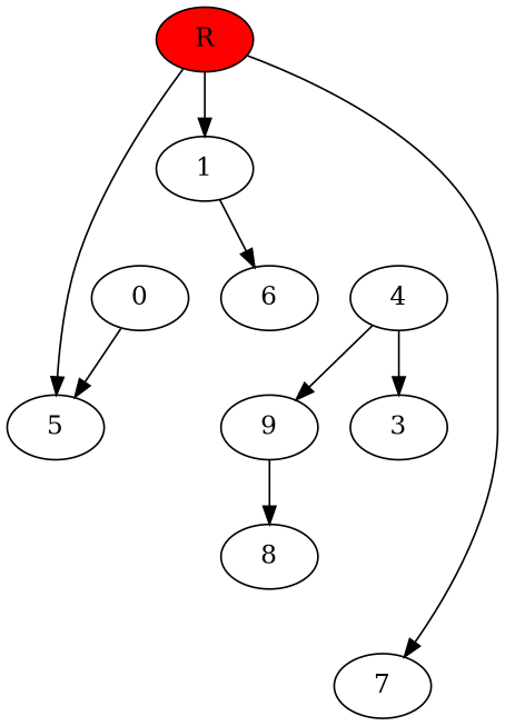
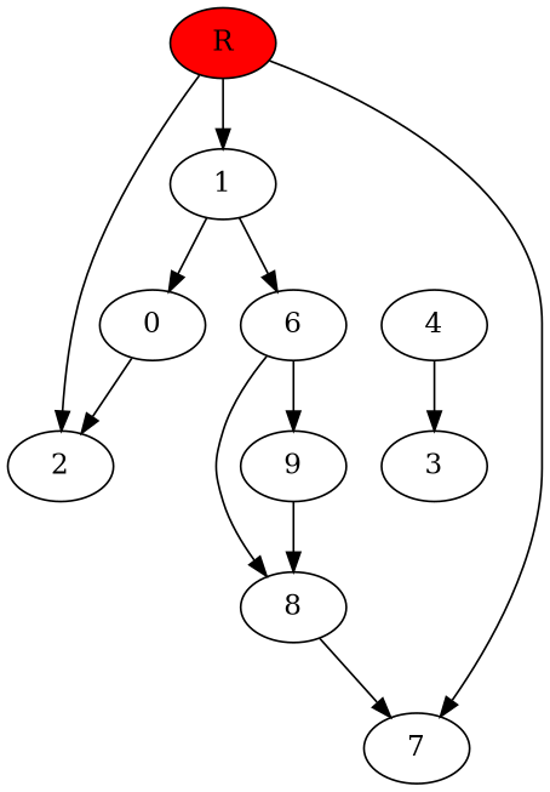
  digraph {
    n1 [label=0]
    1
    6
-   5
+   5 [label=2]
    8
    4
    3
    9
    7
    R [fillcolor="#ff0000" style=filled]
    n1 -> 5
+   1 -> n1
    1 -> 6
+   6 -> 8
+   8 -> 7
    4 -> 3
-   4 -> 9
+   6 -> 9
    9 -> 8
    R -> 1
    R -> 5
    R -> 7
  }
